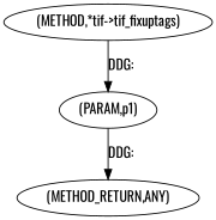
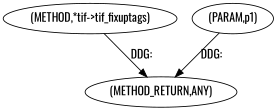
  digraph {
    fontname=Oswald
    node [fontname=Oswald]
    edge [fontname=Oswald]
    n1 [label=<(METHOD,*tif-&gt;tif_fixuptags)>]
    n2 [label=<(PARAM,p1)>]
    n3 [label=<(METHOD_RETURN,ANY)>]
-   n1 -> n2 [label="DDG: "]
+   n1 -> n3 [label="DDG: "]
    n2 -> n3 [label="DDG: "]
  }
